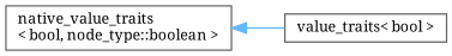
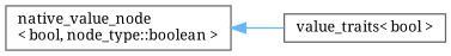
  digraph {
    rankdir=LR
    fontname="Noto Serif"
    node [color=grey40 fillcolor=white fontname="Noto Serif" fontsize=10 shape=box style=filled]
-   n1 [height=0.2 label="native_value_traits\l\< bool, node_type::boolean \>" width=0.4]
+   n1 [height=0.2 label="native_value_node\l\< bool, node_type::boolean \>" width=0.4]
    n2 [height=0.2 label="value_traits\< bool \>" width=0.4]
    n1 -> n2 [color=steelblue1 dir=back fontname="Noto Serif" fontsize=10 labelfontname=Helvetica labelfontsize=10 style=solid]
  }
